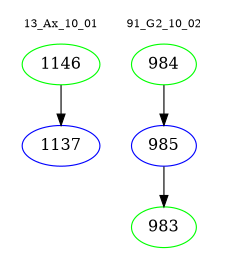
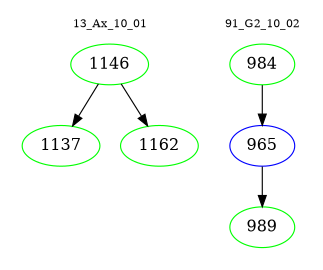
  digraph {
    node [color=green]
    edge [color=black]
    n1 [label=1146]
-   n2 [color=blue label=1137]
+   n2 [label=1137]
+   n3 [label=1162]
    n4 [label=984]
-   n5 [label=983]
-   n6 [color=blue label=985]
+   n5 [label=989]
+   n6 [color=blue label=965]
    subgraph cluster_1 {
      color=white
      fontsize=10
      label="13_Ax_10_01"
      n1
      n2
+     n3
    }
    subgraph cluster_2 {
      color=white
      fontsize=10
      label="91_G2_10_02"
      n4
      n5
      n6
    }
    n1 -> n2
+   n1 -> n3
    n4 -> n6
    n6 -> n5
  }
